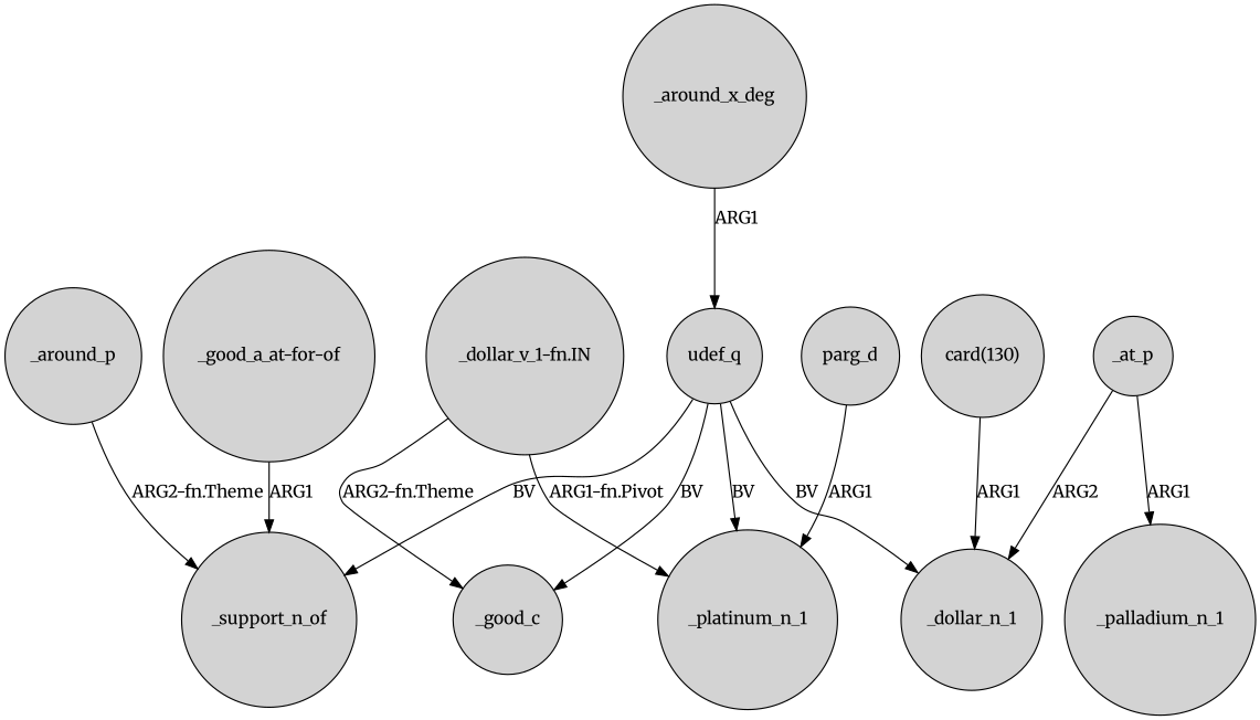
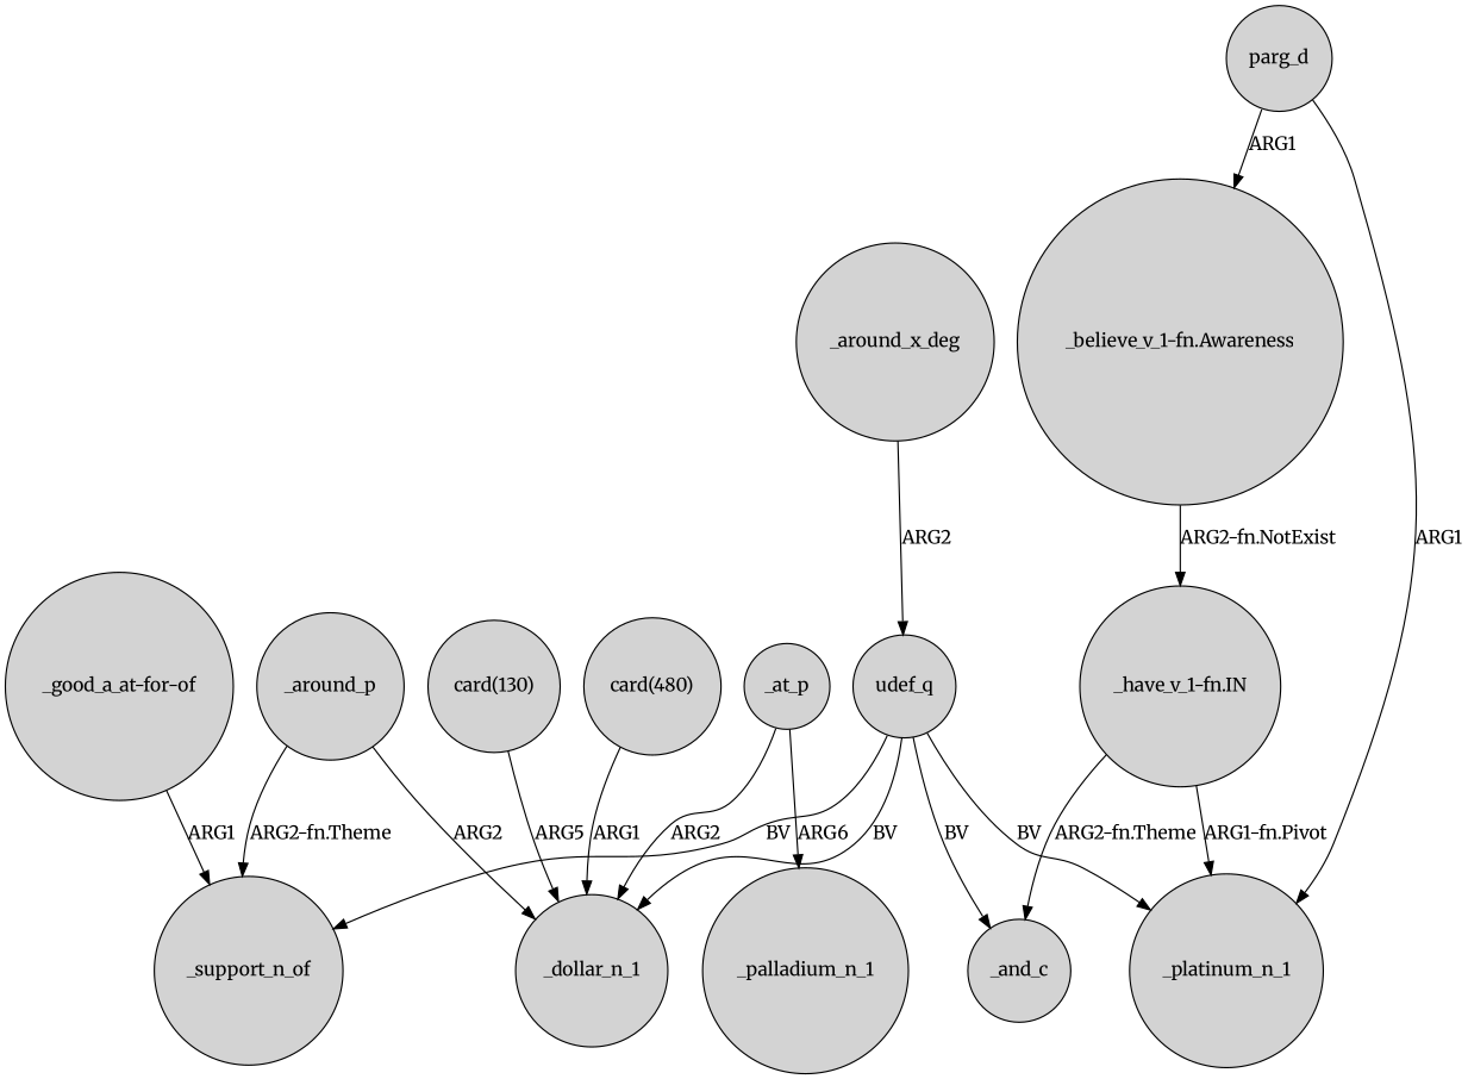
  digraph {
    fontname=Merriweather
    node [fontname=Merriweather shape=circle style=filled]
    edge [fontname=Merriweather]
    _around_x_deg
    udef_q
    _support_n_of
-   _and_c [label=_good_c]
+   _and_c
    _dollar_n_1
    _platinum_n_1
-   "_have_v_1-fn.IN" [label="_dollar_v_1-fn.IN"]
+   "_have_v_1-fn.IN"
    _at_p
    _palladium_n_1
    "card(130)"
    parg_d
+   "_believe_v_1-fn.Awareness"
    "_good_a_at-for-of"
    _around_p
-   _around_x_deg -> udef_q [label=ARG1]
+   "card(480)"
+   _around_x_deg -> udef_q [label=ARG2]
    udef_q -> _support_n_of [label=BV]
    udef_q -> _and_c [label=BV]
    udef_q -> _dollar_n_1 [label=BV]
    udef_q -> _platinum_n_1 [label=BV]
    "_have_v_1-fn.IN" -> _and_c [label="ARG2-fn.Theme"]
    "_have_v_1-fn.IN" -> _platinum_n_1 [label="ARG1-fn.Pivot"]
    _at_p -> _dollar_n_1 [label=ARG2]
-   _at_p -> _palladium_n_1 [label=ARG1]
-   "card(130)" -> _dollar_n_1 [label=ARG1]
+   _at_p -> _palladium_n_1 [label=ARG6]
+   "card(130)" -> _dollar_n_1 [label=ARG5]
    parg_d -> _platinum_n_1 [label=ARG1]
+   parg_d -> "_believe_v_1-fn.Awareness" [label=ARG1]
+   "_believe_v_1-fn.Awareness" -> "_have_v_1-fn.IN" [label="ARG2-fn.NotExist"]
    "_good_a_at-for-of" -> _support_n_of [label=ARG1]
    _around_p -> _support_n_of [label="ARG2-fn.Theme"]
+   _around_p -> _dollar_n_1 [label=ARG2]
+   "card(480)" -> _dollar_n_1 [label=ARG1]
  }
